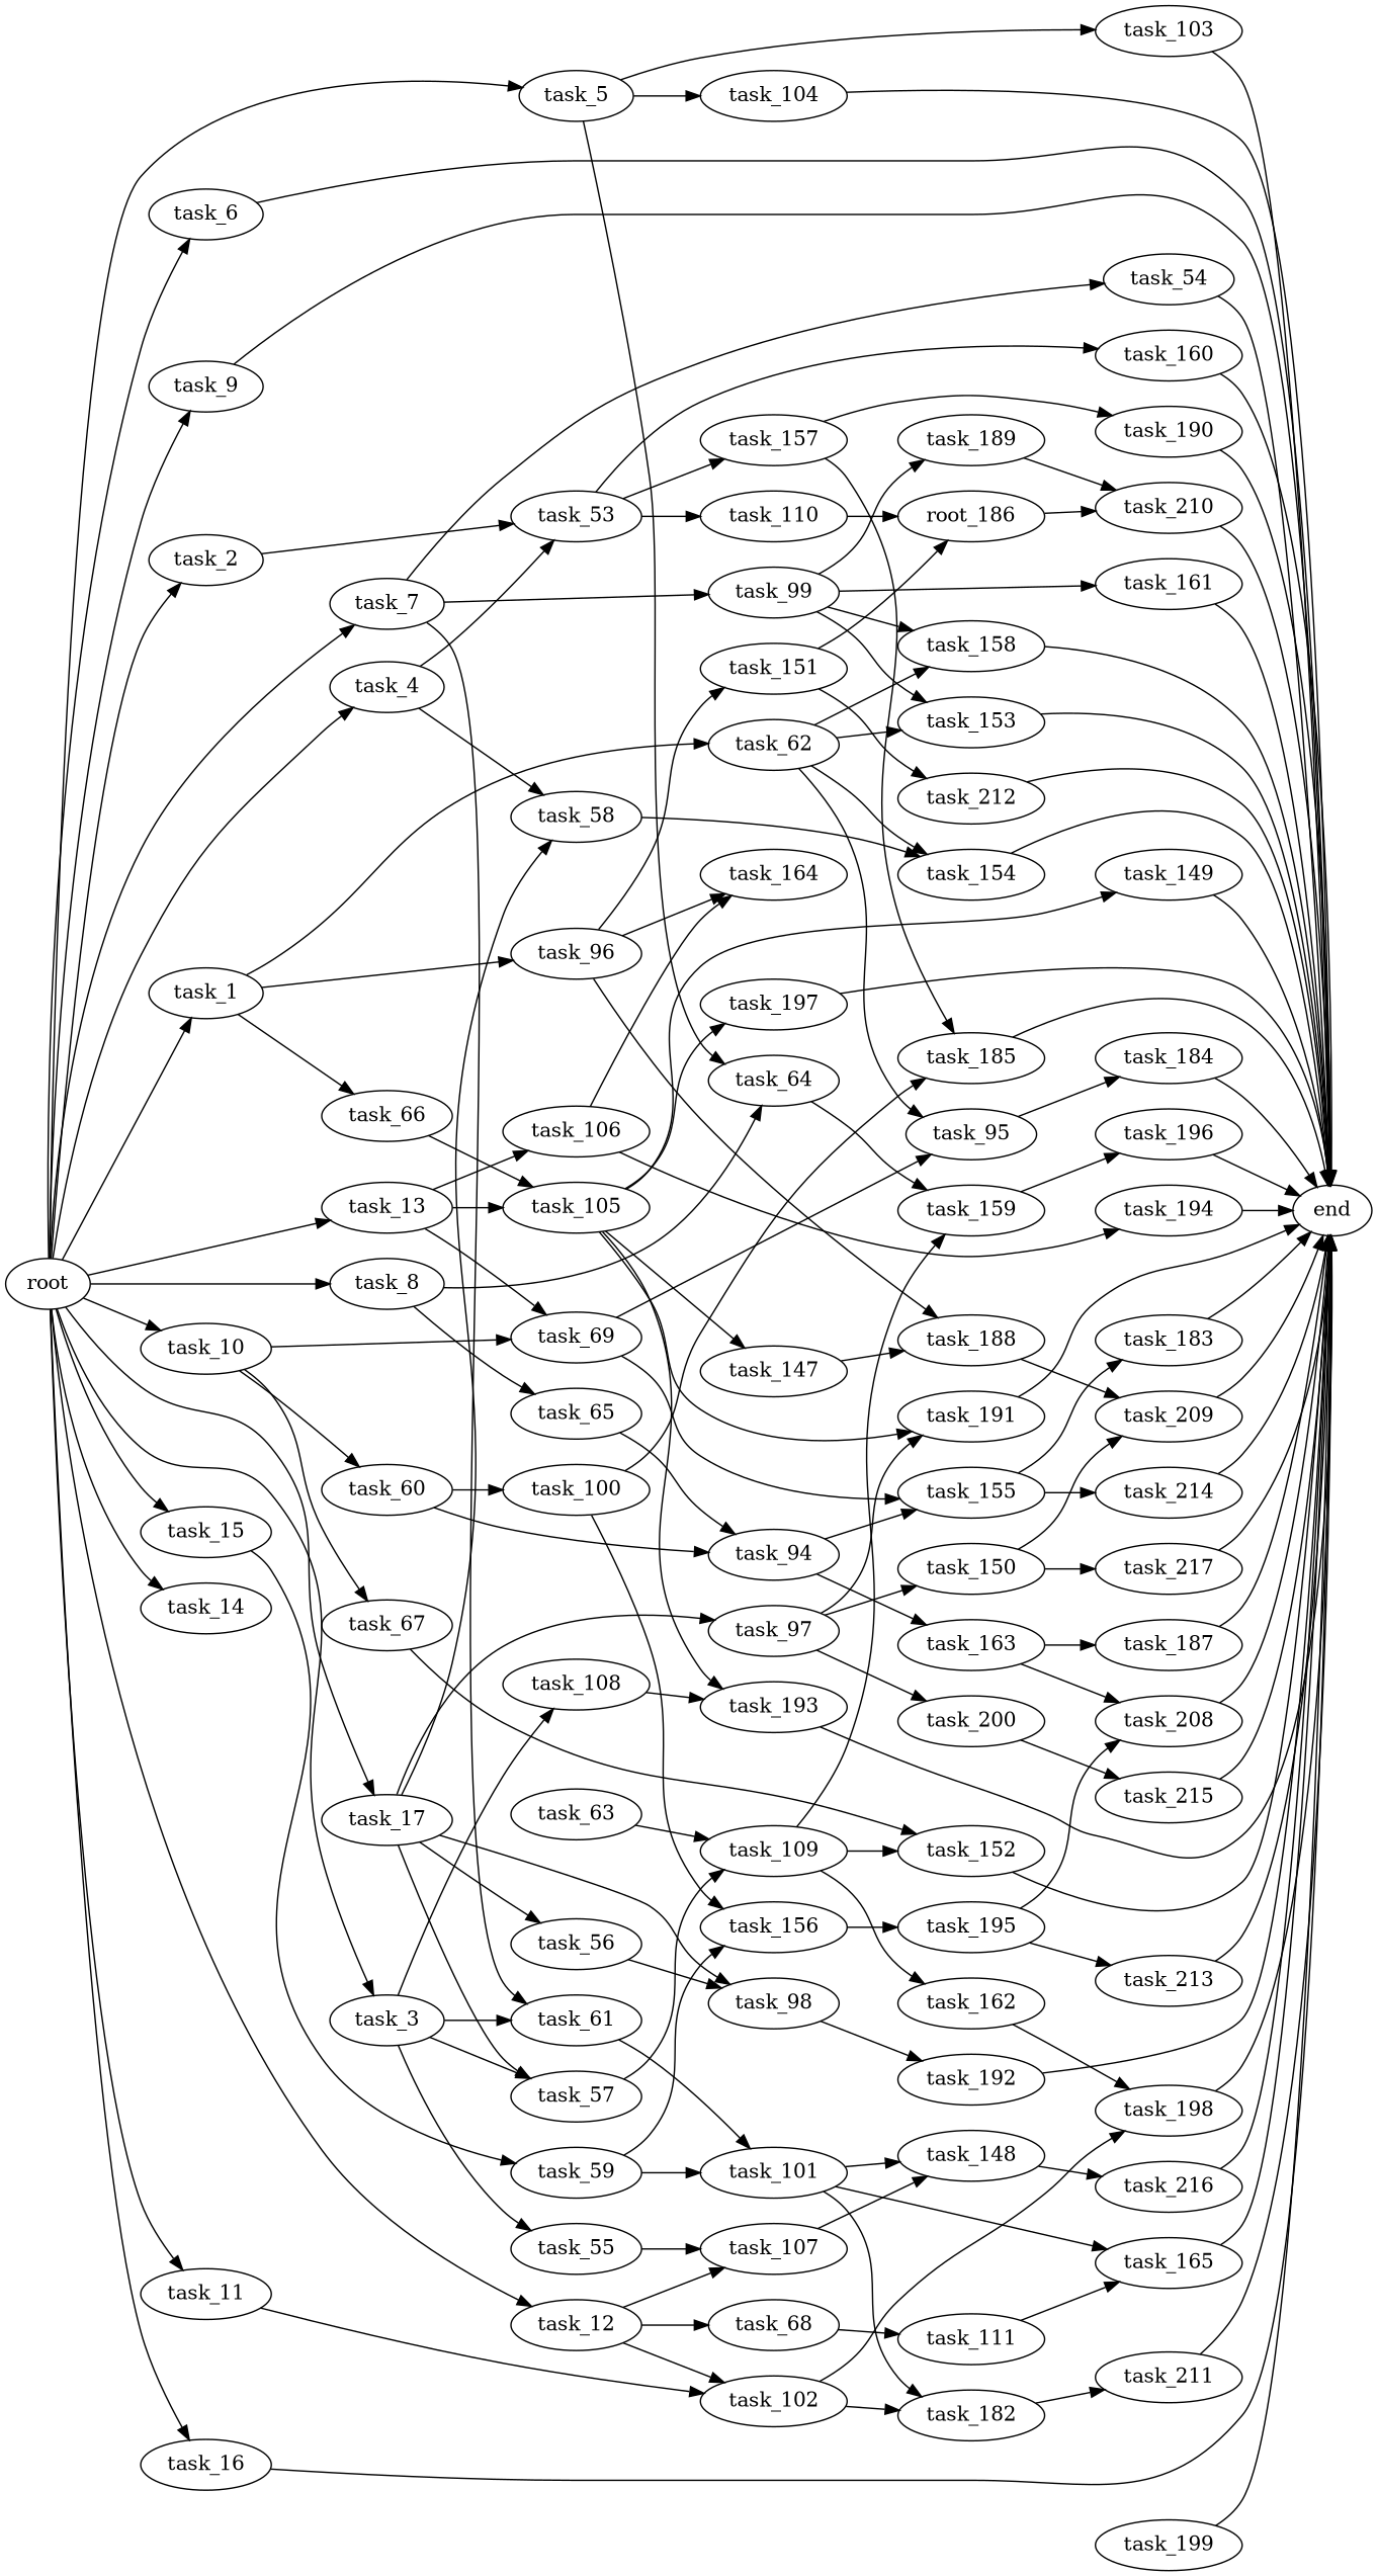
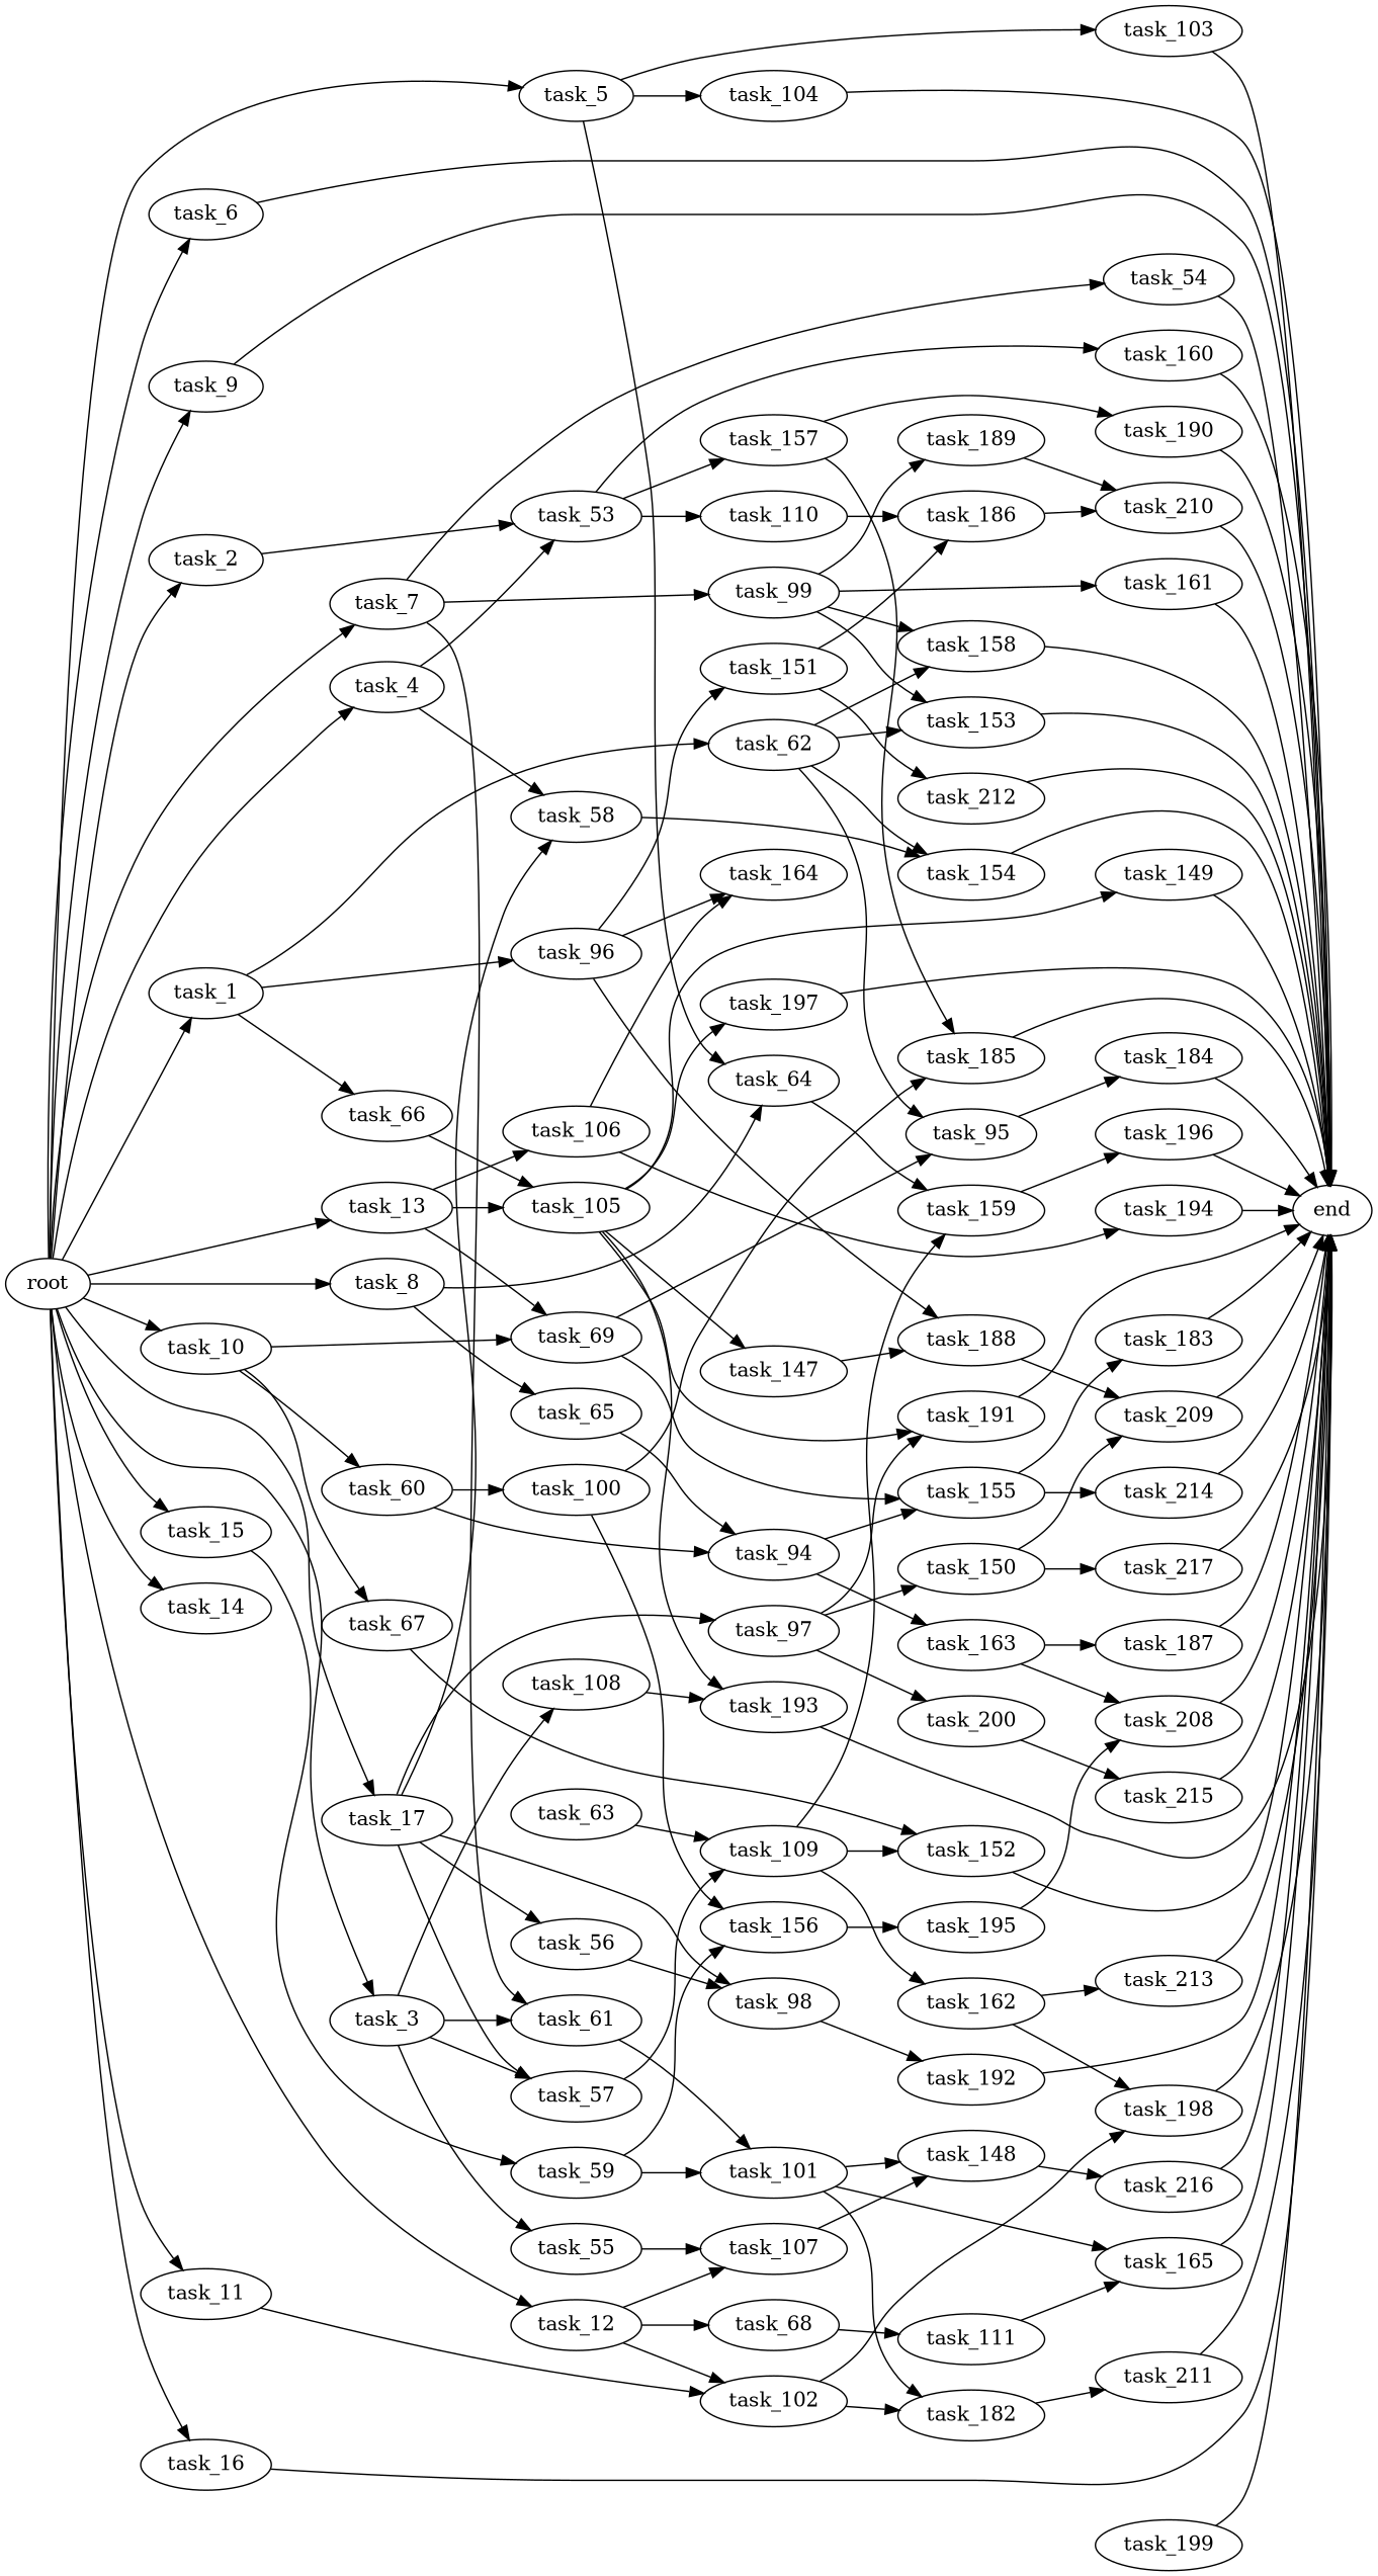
  digraph {
    rankdir=LR
    root
    task_1
    task_2
    task_3
    task_4
    task_5
    task_6
    task_7
    task_8
    task_9
    task_10
    task_11
    task_12
    task_13
    task_14
    task_15
    task_16
    task_17
    task_62
    task_66
    task_96
    task_53
    task_55
    task_57
    task_61
    task_108
    task_58
    task_64
    task_103
    task_104
    end
    task_54
    task_99
    task_65
    task_60
    task_67
    task_69
    task_102
    task_68
    task_107
    task_105
    task_106
    task_59
    task_56
    task_97
    task_98
    task_154
    task_95
    task_153
    task_158
    task_151
    task_164
    task_188
    task_109
    task_101
    task_193
    task_110
    task_157
    task_160
    task_159
    task_161
    task_189
    task_94
    task_100
    task_152
    task_155
    task_182
    task_198
    task_111
    task_148
    task_191
    task_147
    task_149
    task_197
    task_194
    task_63
    task_156
    task_150
    task_200
    task_192
-   task_186 [label=root_186]
+   task_186
    task_185
    task_190
    task_162
    task_165
    task_195
    task_163
    task_184
    task_196
    task_183
    task_214
    task_187
    task_208
    task_212
    task_209
    task_217
    task_215
    task_210
    task_216
    task_211
    task_213
    task_199
    root -> task_1
    root -> task_2
    root -> task_3
    root -> task_4
    root -> task_5
    root -> task_6
    root -> task_7
    root -> task_8
    root -> task_9
    root -> task_10
    root -> task_11
    root -> task_12
    root -> task_13
    root -> task_14
    root -> task_15
    root -> task_16
    root -> task_17
    task_1 -> task_62
    task_1 -> task_66
    task_1 -> task_96
    task_2 -> task_53
    task_3 -> task_55
    task_3 -> task_57
    task_3 -> task_61
    task_3 -> task_108
    task_4 -> task_53
    task_4 -> task_58
    task_5 -> task_64
    task_5 -> task_103
    task_5 -> task_104
    task_6 -> end
    task_7 -> task_61
    task_7 -> task_54
    task_7 -> task_99
    task_8 -> task_64
    task_8 -> task_65
    task_9 -> end
    task_10 -> task_60
    task_10 -> task_67
    task_10 -> task_69
    task_11 -> task_102
    task_12 -> task_102
    task_12 -> task_68
    task_12 -> task_107
    task_13 -> task_69
    task_13 -> task_105
    task_13 -> task_106
    task_15 -> task_59
    task_16 -> end
    task_17 -> task_57
    task_17 -> task_58
    task_17 -> task_56
    task_17 -> task_97
    task_17 -> task_98
    task_62 -> task_154
    task_62 -> task_95
    task_62 -> task_153
    task_62 -> task_158
    task_66 -> task_105
    task_96 -> task_151
    task_96 -> task_164
    task_96 -> task_188
    task_53 -> task_110
    task_53 -> task_157
    task_53 -> task_160
    task_55 -> task_107
    task_57 -> task_109
    task_61 -> task_101
    task_108 -> task_193
    task_58 -> task_154
    task_64 -> task_159
    task_103 -> end
    task_104 -> end
    task_54 -> end
    task_99 -> task_153
    task_99 -> task_158
    task_99 -> task_161
    task_99 -> task_189
    task_65 -> task_94
    task_60 -> task_94
    task_60 -> task_100
    task_67 -> task_152
    task_69 -> task_95
    task_69 -> task_155
    task_102 -> task_182
    task_102 -> task_198
    task_68 -> task_111
    task_107 -> task_148
    task_105 -> task_193
    task_105 -> task_191
    task_105 -> task_147
    task_105 -> task_149
    task_105 -> task_197
    task_106 -> task_164
    task_106 -> task_194
    task_59 -> task_101
    task_59 -> task_156
    task_56 -> task_98
    task_97 -> task_191
    task_97 -> task_150
    task_97 -> task_200
    task_98 -> task_192
    task_154 -> end
    task_95 -> task_184
    task_153 -> end
    task_158 -> end
    task_151 -> task_186
    task_151 -> task_212
    task_188 -> task_209
    task_109 -> task_159
    task_109 -> task_152
    task_109 -> task_162
    task_101 -> task_182
    task_101 -> task_148
    task_101 -> task_165
    task_193 -> end
    task_110 -> task_186
    task_157 -> task_185
    task_157 -> task_190
    task_160 -> end
    task_159 -> task_196
    task_161 -> end
    task_189 -> task_210
    task_94 -> task_155
    task_94 -> task_163
    task_100 -> task_156
    task_100 -> task_185
    task_152 -> end
    task_155 -> task_183
    task_155 -> task_214
    task_182 -> task_211
    task_198 -> end
    task_111 -> task_165
    task_148 -> task_216
    task_191 -> end
    task_147 -> task_188
    task_149 -> end
    task_197 -> end
    task_194 -> end
    task_63 -> task_109
    task_156 -> task_195
    task_150 -> task_209
    task_150 -> task_217
    task_200 -> task_215
    task_192 -> end
    task_186 -> task_210
    task_185 -> end
    task_190 -> end
    task_162 -> task_198
    task_165 -> end
    task_195 -> task_208
-   task_195 -> task_213
+   task_162 -> task_213
    task_163 -> task_187
    task_163 -> task_208
    task_184 -> end
    task_196 -> end
    task_183 -> end
    task_214 -> end
    task_187 -> end
    task_208 -> end
    task_212 -> end
    task_209 -> end
    task_217 -> end
    task_215 -> end
    task_210 -> end
    task_216 -> end
    task_211 -> end
    task_213 -> end
    task_199 -> end
  }
